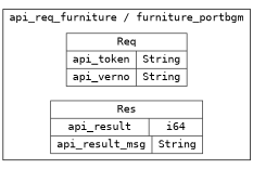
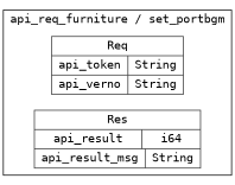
  digraph {
    rankdir=LR
    fontname="DejaVu Sans Mono"
    node [color=gray20 shape=record style=solid fontname="DejaVu Sans Mono"]
    n1 [label="<Req> Req  | { api_token | <api_token> String } | { api_verno | <api_verno> String }"]
    n2 [label="<Res> Res  | { api_result | <api_result> i64 } | { api_result_msg | <api_result_msg> String }"]
    subgraph cluster_1 {
-     label="api_req_furniture / furniture_portbgm"
+     label="api_req_furniture / set_portbgm"
      n1
      n2
    }
  }
